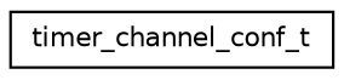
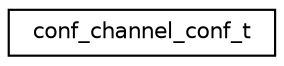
  digraph {
    rankdir=TB
-   n1 [color=black fillcolor=white fontname=Helvetica fontsize=10 height=0.2 label=timer_channel_conf_t shape=record style=filled width=0.4]
+   n1 [color=black fillcolor=white fontname=Helvetica fontsize=10 height=0.2 label=conf_channel_conf_t shape=record style=filled width=0.4]
  }
